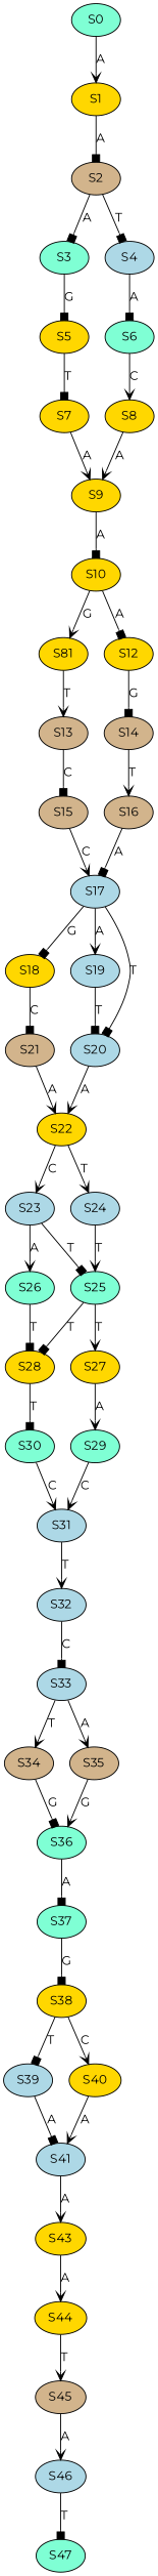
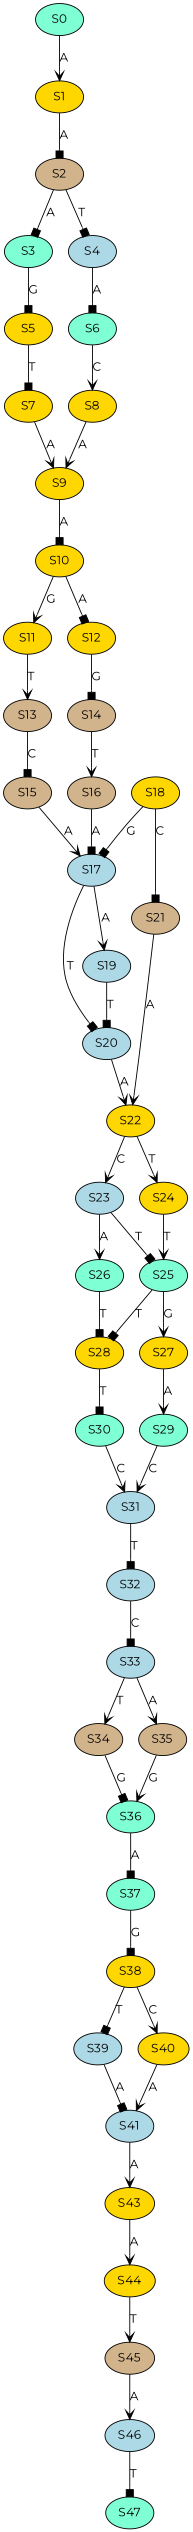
  strict digraph {
    fontname=Montserrat
    node [fillcolor=gold fontname=Montserrat style=filled]
    edge [arrowhead=vee fontname=Montserrat]
    S0 [fillcolor=aquamarine]
    S1
    S2 [fillcolor=tan]
    S3 [fillcolor=aquamarine]
    S4 [fillcolor=lightblue]
    S5
    S6 [fillcolor=aquamarine]
    S7
    S8
    S9
    S10
-   S11 [label=S81]
+   S11
    S12
    S13 [fillcolor=tan]
    S14 [fillcolor=tan]
    S15 [fillcolor=tan]
    S16 [fillcolor=tan]
    S17 [fillcolor=lightblue]
    S18
    S19 [fillcolor=lightblue]
    S20 [fillcolor=lightblue]
    S21 [fillcolor=tan]
    S22
    S23 [fillcolor=lightblue]
-   S24 [fillcolor=lightblue]
+   S24
    S25 [fillcolor=aquamarine]
    S26 [fillcolor=aquamarine]
    S27
    S28
    S29 [fillcolor=aquamarine]
    S30 [fillcolor=aquamarine]
    S31 [fillcolor=lightblue]
    S32 [fillcolor=lightblue]
    S33 [fillcolor=lightblue]
    S34 [fillcolor=tan]
    S35 [fillcolor=tan]
    S36 [fillcolor=aquamarine]
    S37 [fillcolor=aquamarine]
    S38
    S39 [fillcolor=lightblue]
    S40
    S41 [fillcolor=lightblue]
    S43
    S44
    S45 [fillcolor=tan]
    S46 [fillcolor=lightblue]
    S47 [fillcolor=aquamarine]
    S0 -> S1 [label=A]
    S1 -> S2 [arrowhead=box label=A]
    S2 -> S3 [arrowhead=box label=A]
    S2 -> S4 [arrowhead=box label=T]
    S3 -> S5 [arrowhead=box label=G]
    S4 -> S6 [arrowhead=box label=A]
    S5 -> S7 [arrowhead=box label=T]
    S6 -> S8 [label=C]
    S7 -> S9 [label=A]
    S8 -> S9 [label=A]
    S9 -> S10 [arrowhead=box label=A]
    S10 -> S11 [label=G]
    S10 -> S12 [arrowhead=box label=A]
    S11 -> S13 [label=T]
    S12 -> S14 [arrowhead=box label=G]
    S13 -> S15 [arrowhead=box label=C]
    S14 -> S16 [label=T]
-   S15 -> S17 [label=C]
+   S15 -> S17 [label=A]
    S16 -> S17 [arrowhead=box label=A]
-   S17 -> S18 [arrowhead=box label=G]
+   S18 -> S17 [arrowhead=box label=G]
    S17 -> S19 [label=A]
    S17 -> S20 [arrowhead=box label=T]
    S18 -> S21 [arrowhead=box label=C]
    S19 -> S20 [arrowhead=box label=T]
    S20 -> S22 [label=A]
    S21 -> S22 [label=A]
    S22 -> S23 [label=C]
    S22 -> S24 [label=T]
    S23 -> S25 [arrowhead=box label=T]
    S23 -> S26 [label=A]
    S24 -> S25 [label=T]
-   S25 -> S27 [label=T]
+   S25 -> S27 [label=G]
    S25 -> S28 [arrowhead=box label=T]
    S26 -> S28 [arrowhead=box label=T]
    S27 -> S29 [label=A]
    S28 -> S30 [arrowhead=box label=T]
    S29 -> S31 [label=C]
    S30 -> S31 [label=C]
-   S31 -> S32 [label=T]
+   S31 -> S32 [arrowhead=box label=T]
    S32 -> S33 [arrowhead=box label=C]
    S33 -> S34 [label=T]
    S33 -> S35 [label=A]
    S34 -> S36 [arrowhead=box label=G]
    S35 -> S36 [label=G]
    S36 -> S37 [arrowhead=box label=A]
    S37 -> S38 [arrowhead=box label=G]
    S38 -> S39 [arrowhead=box label=T]
    S38 -> S40 [label=C]
    S39 -> S41 [arrowhead=box label=A]
    S40 -> S41 [label=A]
    S41 -> S43 [label=A]
    S43 -> S44 [label=A]
    S44 -> S45 [label=T]
    S45 -> S46 [label=A]
    S46 -> S47 [arrowhead=box label=T]
  }
